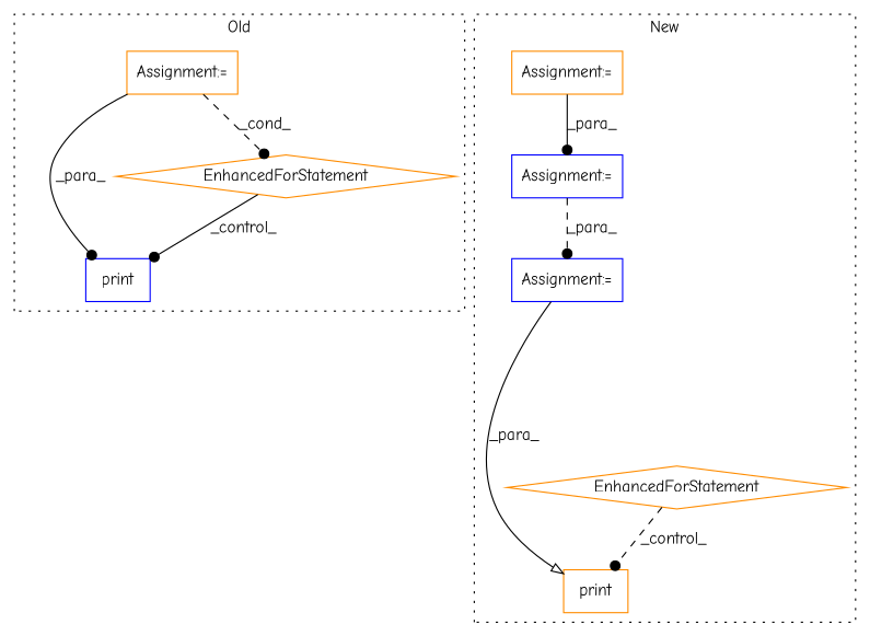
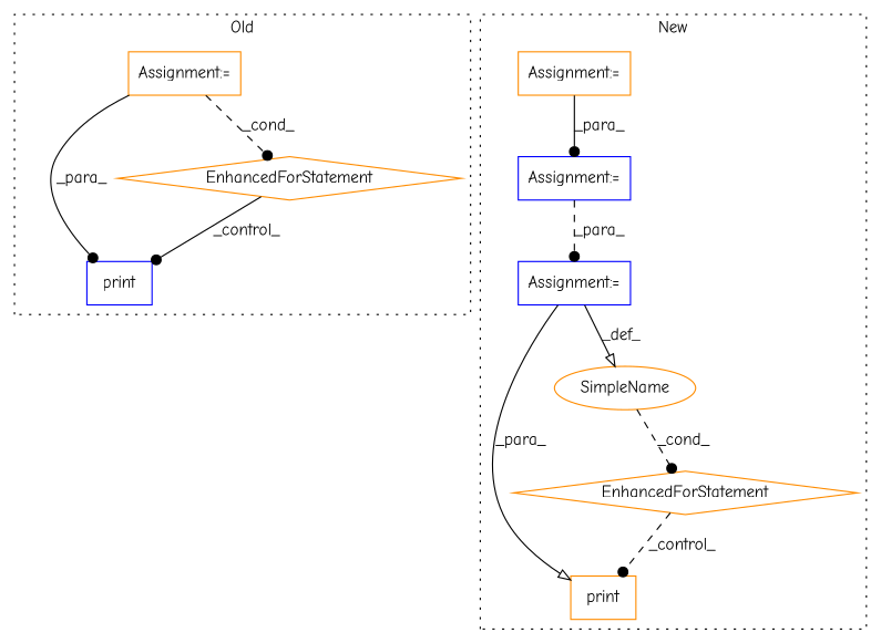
  digraph {
    fontname="Comic Neue"
    node [a=7 l=1 s="2911,2981" shape=box color=darkorange fontname="Comic Neue"]
    edge [style=solid arrowhead=dot fontname="Comic Neue"]
    n1 [a=32 l="6,1" label=print s="3152,3159" color=blue]
    n2 [a=70 l="53,2" label=EnhancedForStatement shape=diamond]
    n3 [l="53,2" label="Assignment:="]
    n4 [a=70 l="63,2" label=EnhancedForStatement s="1792,1887" shape=diamond]
    n5 [label="Assignment:=" s=1645]
    n6 [a=32 l="6,1" label=print s="1897,1939"]
+   n7 [a=42 label=SimpleName s=1859 shape=ellipse]
    n8 [label="Assignment:=" s=1762 color=blue]
    n9 [label="Assignment:=" s=1725 color=blue]
    subgraph cluster_1 {
      label=Old
      style=dotted
      n1
      n2
      n3
    }
    subgraph cluster_2 {
      label=New
      style=dotted
      n4
      n5
      n6
+     n7
      n8
      n9
    }
    n2 -> n1 [label=_control_]
    n3 -> n1 [label=_para_]
    n3 -> n2 [label=_cond_ style=dashed]
    n4 -> n6 [label=_control_ style=dashed]
    n5 -> n9 [label=_para_]
+   n7 -> n4 [label=_cond_ style=dashed]
    n8 -> n6 [label=_para_ arrowhead=onormal]
+   n8 -> n7 [label=_def_ arrowhead=onormal]
    n9 -> n8 [label=_para_ style=dashed]
  }
